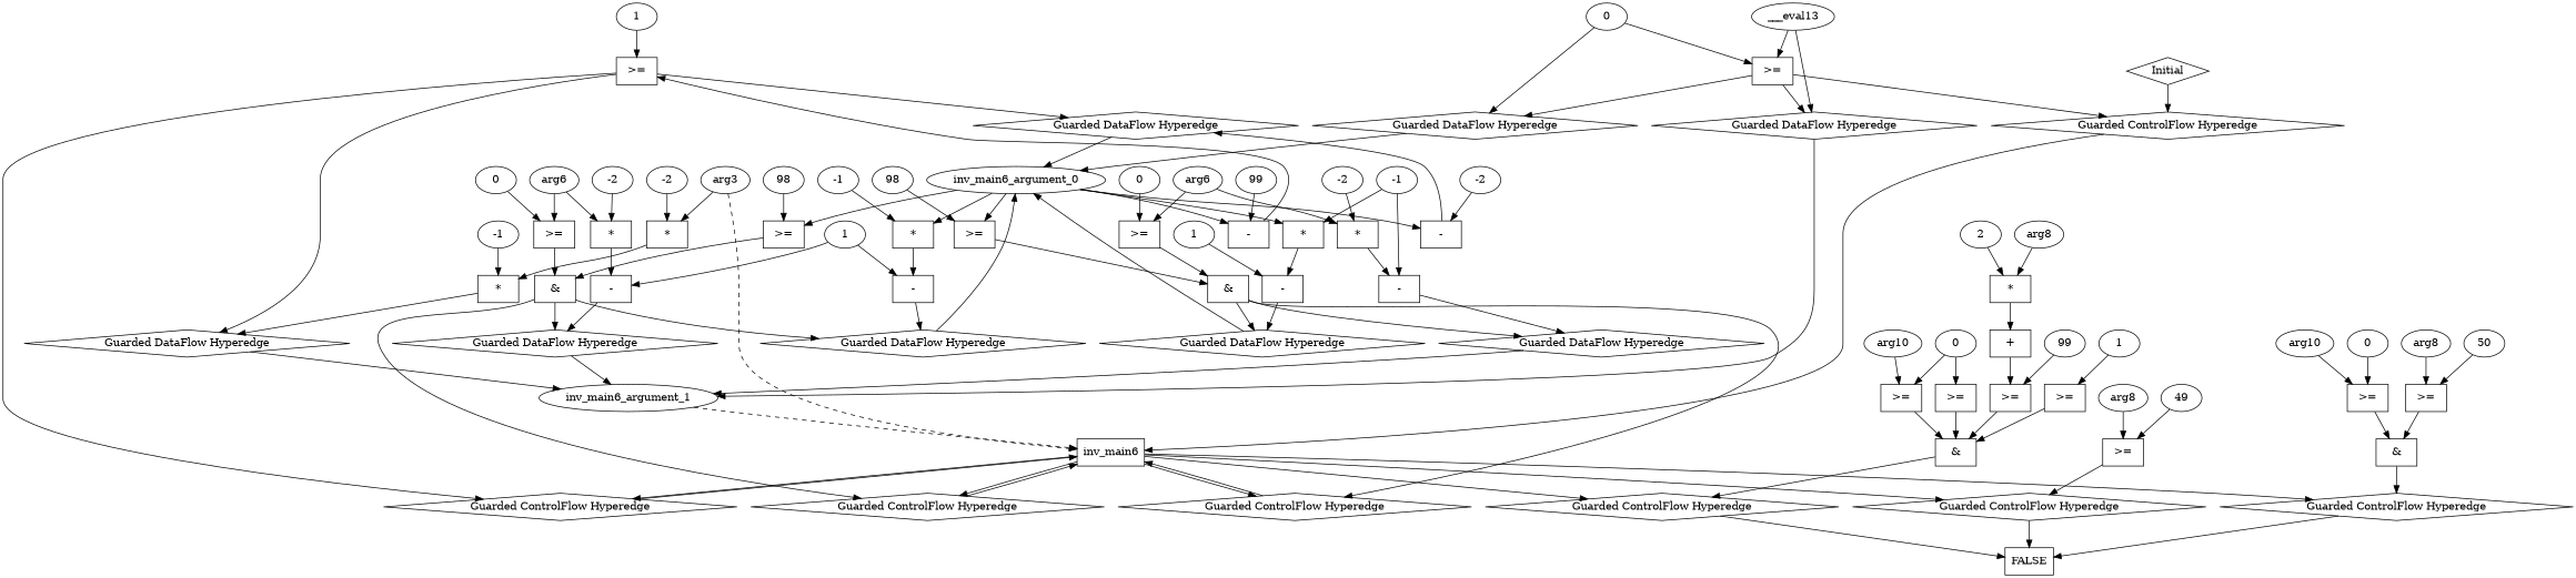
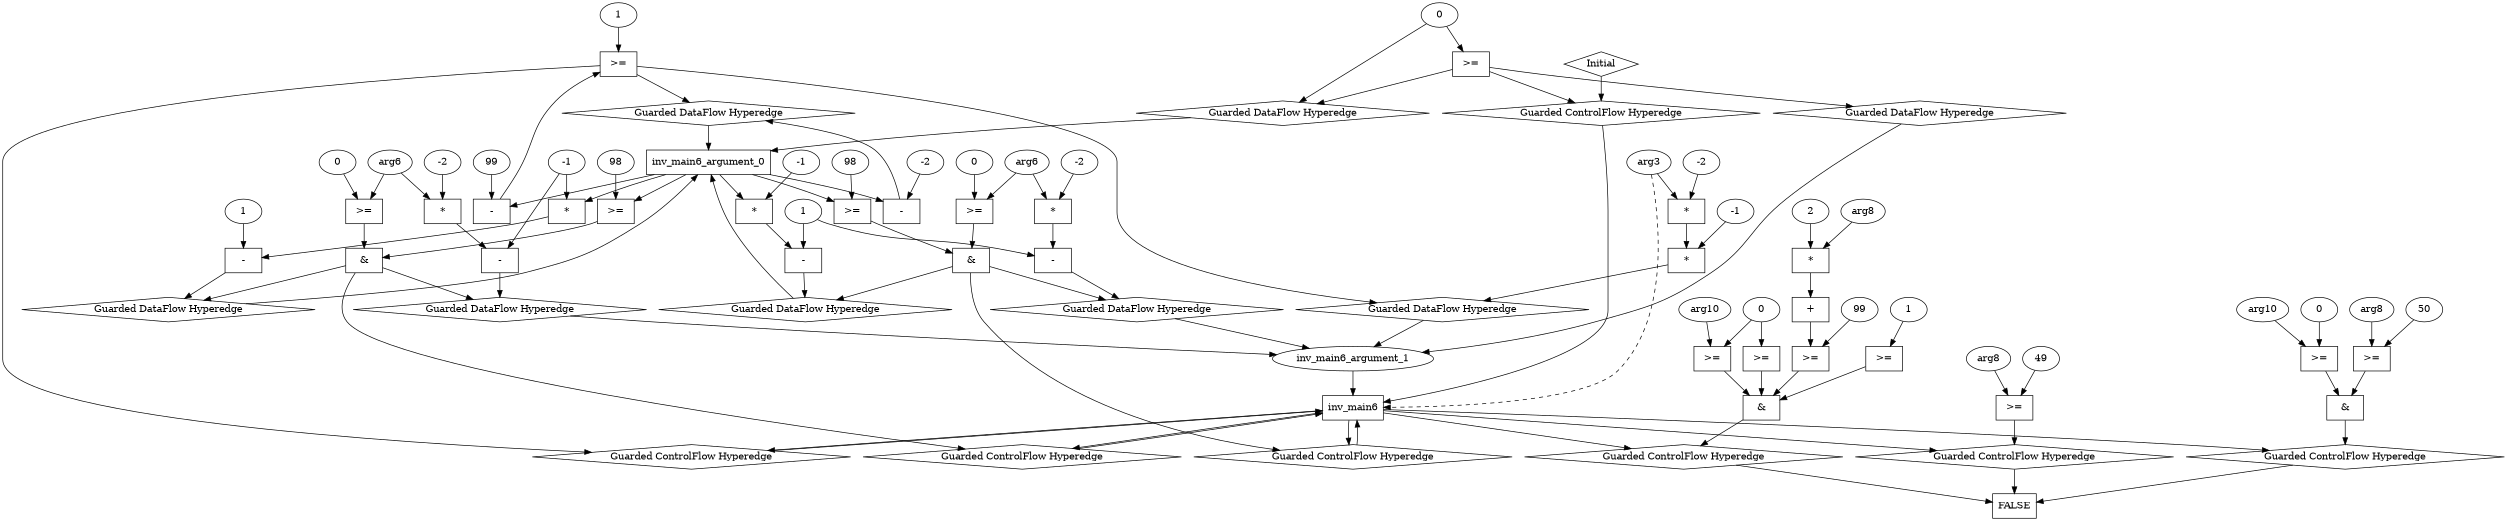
  digraph {
    node [shape=rect]
    n1 [label=inv_main6]
    n2 [label="Guarded ControlFlow Hyperedge" shape=diamond]
    n3 [label="Guarded ControlFlow Hyperedge" shape=diamond]
    n4 [label="Guarded ControlFlow Hyperedge" shape=diamond]
    n5 [label="Guarded ControlFlow Hyperedge" shape=diamond]
    n6 [label="Guarded ControlFlow Hyperedge" shape=diamond]
    n7 [label="Guarded ControlFlow Hyperedge" shape=diamond]
    n8 [label=FALSE]
    n9 [label=Initial shape=diamond]
    n10 [label="Guarded ControlFlow Hyperedge" shape=diamond]
-   n11 [label=inv_main6_argument_0 shape=oval]
+   n11 [label=inv_main6_argument_0 shape=box]
    n12 [label="-"]
    n13 [label="-"]
    n14 [label=">="]
    n15 [label="*"]
    n16 [label=">="]
    n17 [label="*"]
    n18 [label=">="]
    n19 [label="Guarded DataFlow Hyperedge" shape=diamond]
    n20 [label="&"]
    n21 [label="-"]
    n22 [label="&"]
    n23 [label="-"]
    n24 [label=inv_main6_argument_1 shape=oval]
    n25 [label="Guarded DataFlow Hyperedge" shape=diamond]
    n26 [label=99 shape=""]
    n27 [label=1 shape=""]
    n28 [label=-2 shape=""]
    n29 [label="*"]
    n30 [label=-1 shape=""]
    n31 [label="*"]
    n32 [label=-2 shape=""]
    n33 [label=arg3 shape=""]
    n34 [label="Guarded DataFlow Hyperedge" shape=diamond]
    n35 [label="Guarded DataFlow Hyperedge" shape=diamond]
    n36 [label=98 shape=""]
    n37 [label=">="]
    n38 [label=0 shape=""]
    n39 [label=arg6 shape=""]
    n40 [label="*"]
    n41 [label="-"]
    n42 [label=1 shape=""]
    n43 [label=-1 shape=""]
    n44 [label=-2 shape=""]
    n45 [label="Guarded DataFlow Hyperedge" shape=diamond]
    n46 [label="Guarded DataFlow Hyperedge" shape=diamond]
    n47 [label=98 shape=""]
    n48 [label=">="]
    n49 [label=0 shape=""]
    n50 [label=arg6 shape=""]
    n51 [label="*"]
    n52 [label="-"]
    n53 [label=1 shape=""]
    n54 [label=-1 shape=""]
    n55 [label=-2 shape=""]
    n56 [label=">="]
    n57 [label="Guarded DataFlow Hyperedge" shape=diamond]
    n58 [label="Guarded DataFlow Hyperedge" shape=diamond]
-   n59 [label=___eval13 shape=""]
    n60 [label=0 shape=""]
    n61 [label="&"]
    n62 [label=">="]
    n63 [label=arg10 shape=""]
    n64 [label=0 shape=""]
    n65 [label=">="]
    n66 [label=arg8 shape=""]
    n67 [label=50 shape=""]
    n68 [label="&"]
    n69 [label=">="]
    n70 [label=0 shape=""]
    n71 [label=">="]
    n72 [label=arg10 shape=""]
    n73 [label=">="]
    n74 [label="+"]
    n75 [label="*"]
    n76 [label=2 shape=""]
    n77 [label=arg8 shape=""]
    n78 [label=">="]
    n79 [label=99 shape=""]
    n80 [label=1 shape=""]
    n81 [label=">="]
    n82 [label=arg8 shape=""]
    n83 [label=49 shape=""]
    n1 -> n2
    n1 -> n3
    n1 -> n4
    n1 -> n5
    n1 -> n6
    n1 -> n7
    n2 -> n1
    n3 -> n1
    n4 -> n1
    n5 -> n8
    n6 -> n8
    n7 -> n8
    n9 -> n10
    n10 -> n1
    n11 -> n12
    n11 -> n13
    n11 -> n14
    n11 -> n15
    n11 -> n16
    n11 -> n17
    n12 -> n18
    n13 -> n19
    n14 -> n20
    n15 -> n21
    n16 -> n22
    n17 -> n23
    n18 -> n2
    n18 -> n19
    n18 -> n25
    n19 -> n11
    n20 -> n3
    n20 -> n34
    n20 -> n35
    n21 -> n34
    n22 -> n4
    n22 -> n45
    n22 -> n46
    n23 -> n45
-   n24 -> n1 [style=dashed]
+   n24 -> n1 [style=solid]
    n25 -> n24
    n26 -> n12
    n27 -> n18
    n28 -> n13
    n29 -> n25
    n30 -> n29
    n31 -> n29
    n32 -> n31
    n33 -> n1 [style=dashed]
    n33 -> n31
    n34 -> n11
    n35 -> n24
    n36 -> n14
    n37 -> n20
    n38 -> n37
    n39 -> n37
    n39 -> n40
    n40 -> n41
    n41 -> n35
    n42 -> n21
    n42 -> n41
    n43 -> n15
    n44 -> n40
    n45 -> n11
    n46 -> n24
    n47 -> n16
    n48 -> n22
    n49 -> n48
    n50 -> n48
    n50 -> n51
    n51 -> n52
    n52 -> n46
    n53 -> n23
    n54 -> n17
    n54 -> n52
    n55 -> n51
    n56 -> n10
    n56 -> n57
    n56 -> n58
    n57 -> n11
    n58 -> n24
-   n59 -> n56
-   n59 -> n58
    n60 -> n56
    n60 -> n57
    n61 -> n5
    n62 -> n61
    n63 -> n62
    n64 -> n62
    n65 -> n61
    n66 -> n65
    n67 -> n65
    n68 -> n6
    n69 -> n68
    n70 -> n69
    n70 -> n71
    n71 -> n68
    n72 -> n69
    n73 -> n68
    n74 -> n73
    n75 -> n74
    n76 -> n75
    n77 -> n75
    n78 -> n68
    n79 -> n73
    n80 -> n78
    n81 -> n7
    n82 -> n81
    n83 -> n81
  }
